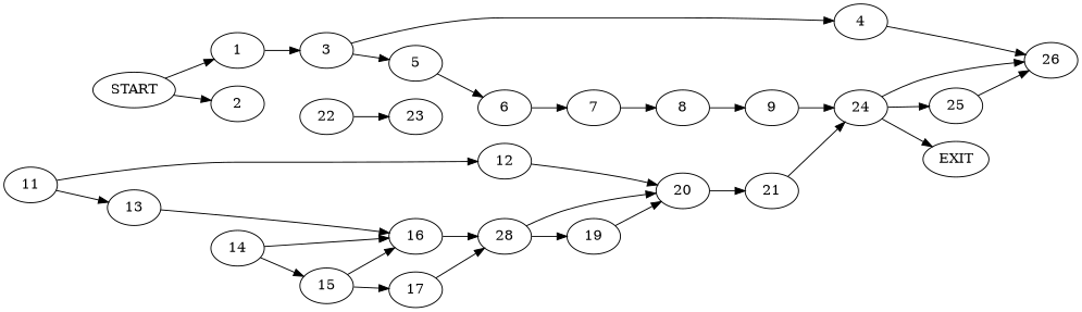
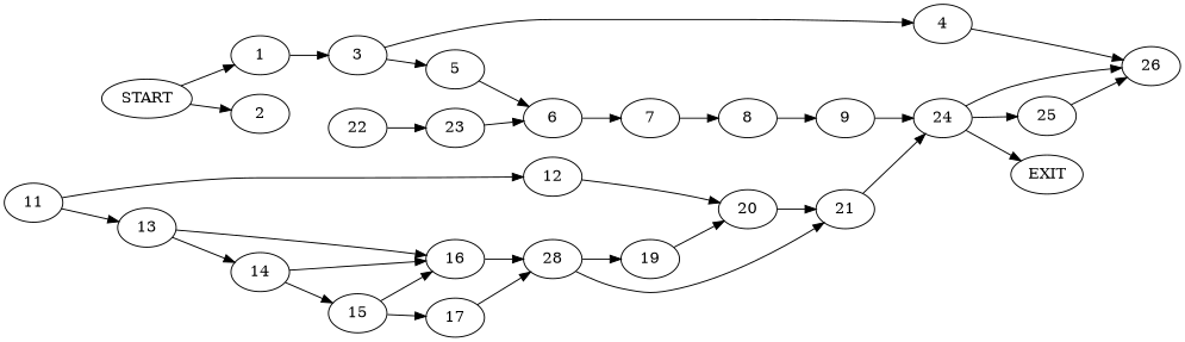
  digraph {
    rankdir=LR
    n1 [label=START]
    1
    2
    3
    4
    5
    26
    6
    7
    8
    9
    24
    25
    n14 [label=EXIT]
    11
    12
    13
    22
    23
    20
    14
    16
    21
    15
    n25 [label=28]
    17
    19
    n1 -> 1
    n1 -> 2
    1 -> 3
    3 -> 4
    3 -> 5
    4 -> 26
    5 -> 6
    6 -> 7
    7 -> 8
    8 -> 9
    9 -> 24
    24 -> 26 [tailport=s2]
    24 -> 25
    24 -> n14
    25 -> 26
    11 -> 12
    11 -> 13
    12 -> 20
+   13 -> 14
    13 -> 16
    22 -> 23
+   23 -> 6
    20 -> 21
    14 -> 16
    14 -> 15
    16 -> n25
    21 -> 24
    15 -> 16
    15 -> 17
-   n25 -> 20
+   n25 -> 21
    n25 -> 19
    17 -> n25
    19 -> 20
  }
